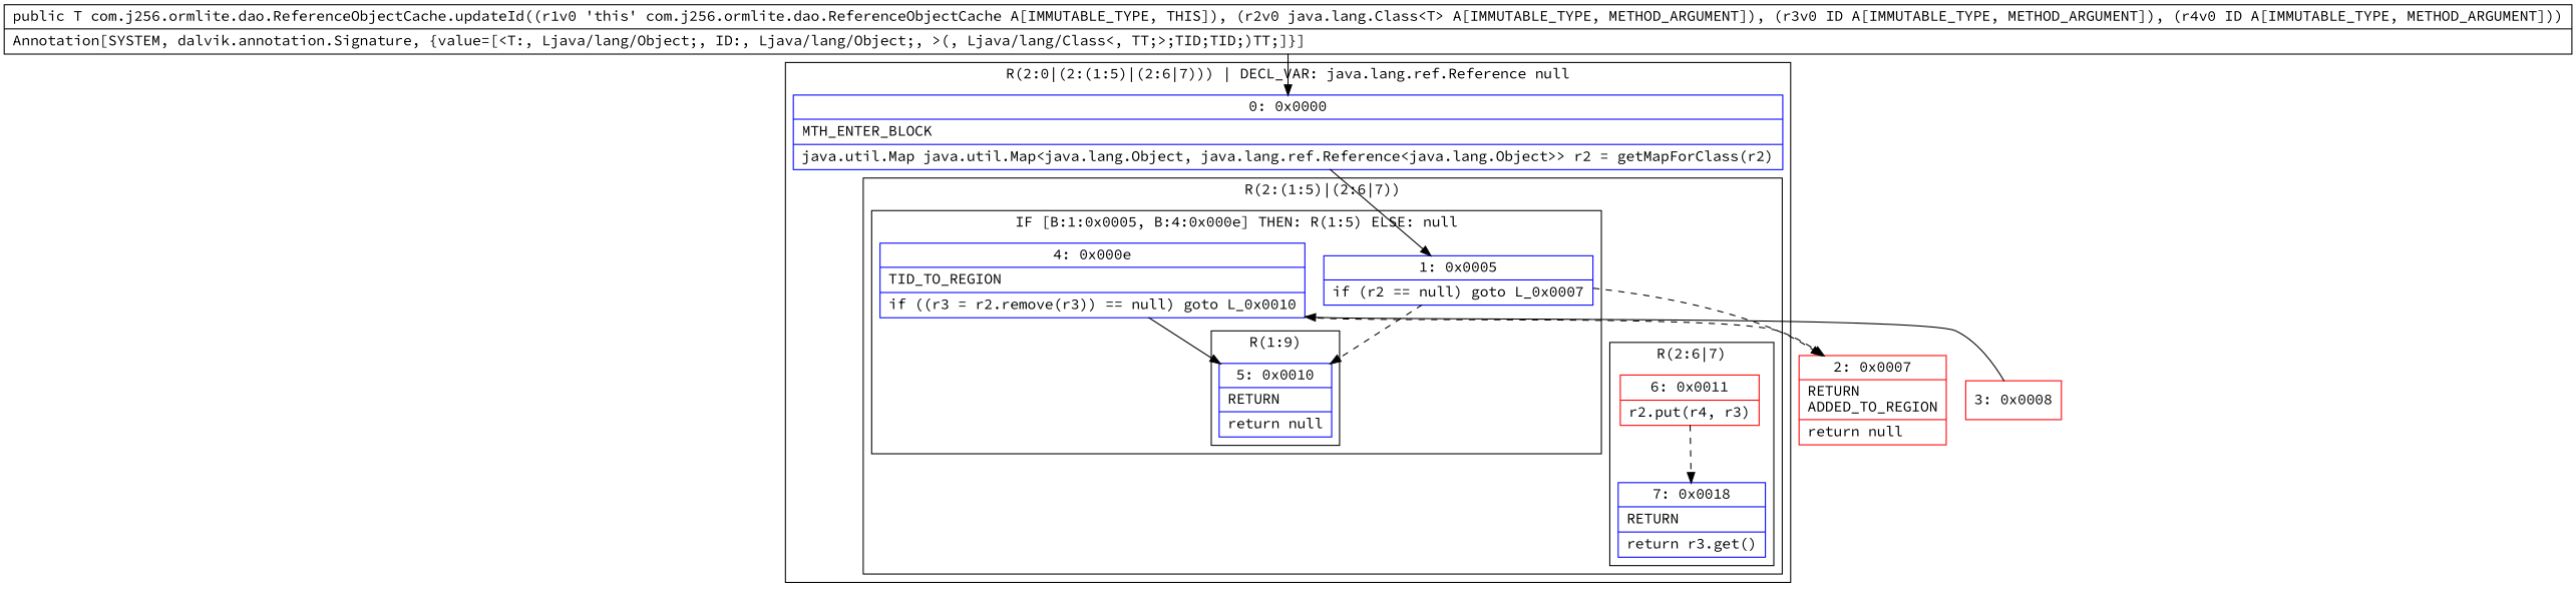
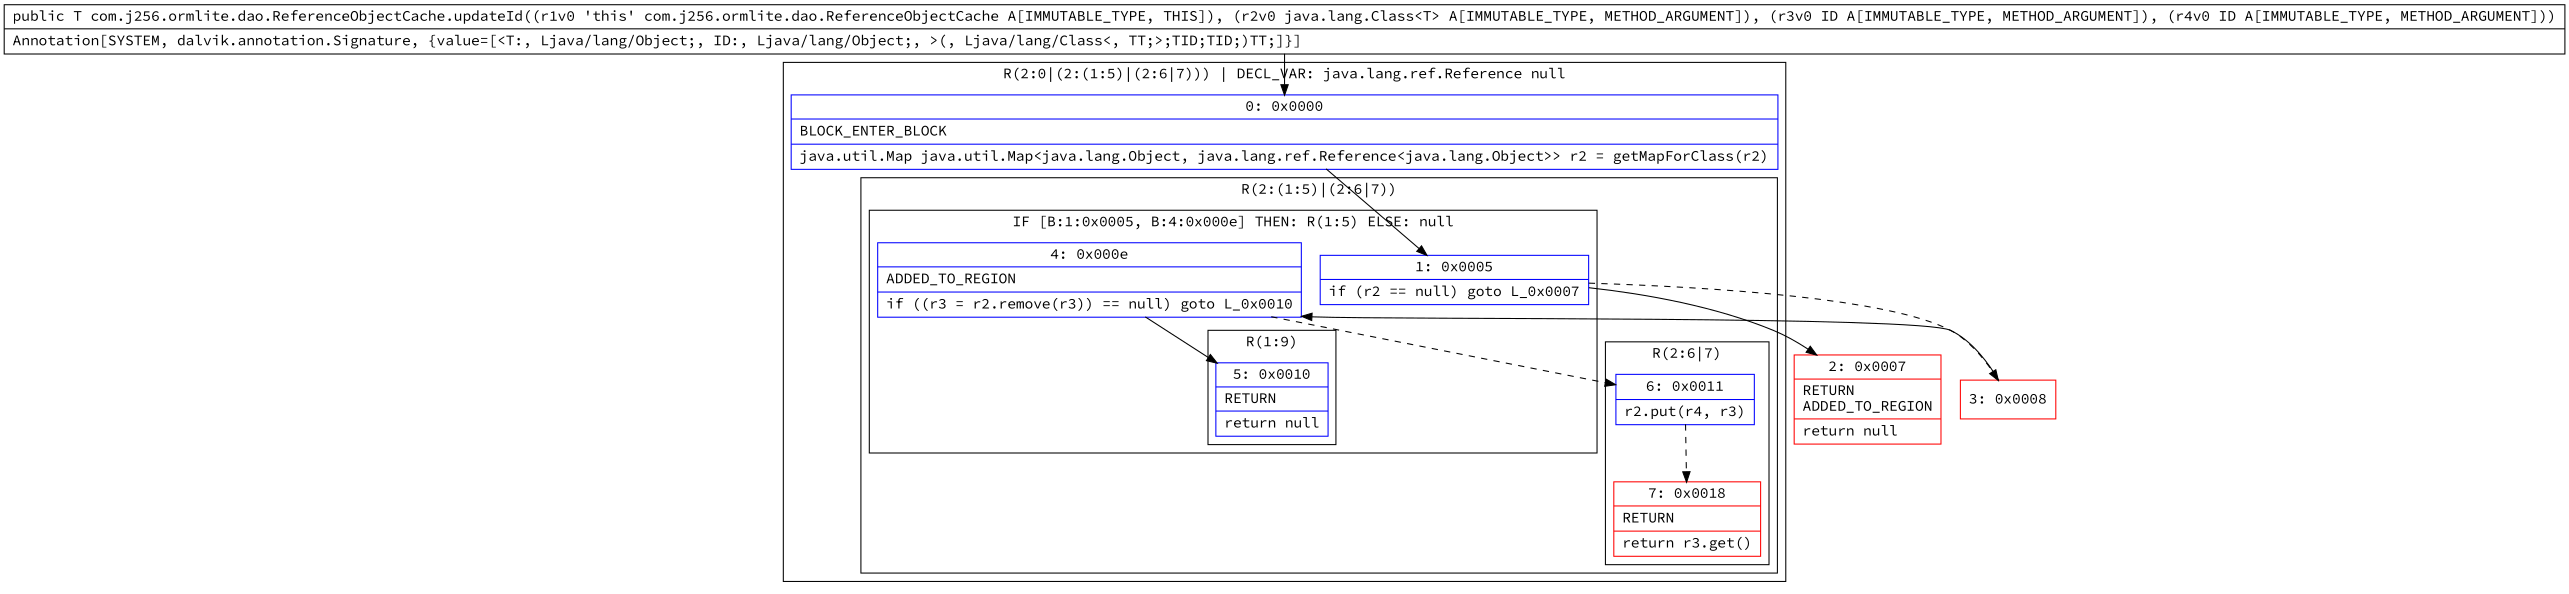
  digraph {
    fontname="Source Code Pro"
    node [color=blue fontname="Source Code Pro" shape=record]
    edge [fontname="Source Code Pro"]
    n1 [label="{5\:\ 0x0010|RETURN\l|return null\l}"]
    n2 [label="{1\:\ 0x0005|if (r2 == null) goto L_0x0007\l}"]
-   n3 [label="{4\:\ 0x000e|TID_TO_REGION\l|if ((r3 = r2.remove(r3)) == null) goto L_0x0010\l}"]
-   n4 [color=red label="{6\:\ 0x0011|r2.put(r4, r3)\l}"]
-   n5 [label="{7\:\ 0x0018|RETURN\l|return r3.get()\l}"]
-   n6 [label="{0\:\ 0x0000|MTH_ENTER_BLOCK\l|java.util.Map java.util.Map\<java.lang.Object, java.lang.ref.Reference\<java.lang.Object\>\> r2 = getMapForClass(r2)\l}"]
+   n3 [label="{4\:\ 0x000e|ADDED_TO_REGION\l|if ((r3 = r2.remove(r3)) == null) goto L_0x0010\l}"]
+   n4 [label="{6\:\ 0x0011|r2.put(r4, r3)\l}"]
+   n5 [color=red label="{7\:\ 0x0018|RETURN\l|return r3.get()\l}"]
+   n6 [label="{0\:\ 0x0000|BLOCK_ENTER_BLOCK\l|java.util.Map java.util.Map\<java.lang.Object, java.lang.ref.Reference\<java.lang.Object\>\> r2 = getMapForClass(r2)\l}"]
    n7 [color=red label="{2\:\ 0x0007|RETURN\lADDED_TO_REGION\l|return null\l}"]
    n8 [color=red label="{3\:\ 0x0008}"]
    n9 [label="{public T com.j256.ormlite.dao.ReferenceObjectCache.updateId((r1v0 'this' com.j256.ormlite.dao.ReferenceObjectCache A[IMMUTABLE_TYPE, THIS]), (r2v0 java.lang.Class\<T\> A[IMMUTABLE_TYPE, METHOD_ARGUMENT]), (r3v0 ID A[IMMUTABLE_TYPE, METHOD_ARGUMENT]), (r4v0 ID A[IMMUTABLE_TYPE, METHOD_ARGUMENT]))  | Annotation[SYSTEM, dalvik.annotation.Signature, \{value=[\<T:, Ljava\/lang\/Object;, ID:, Ljava\/lang\/Object;, \>(, Ljava\/lang\/Class\<, TT;\>;TID;TID;)TT;]\}]\l}" color=""]
    subgraph cluster_1 {
      label="R(2:0|(2:(1:5)|(2:6|7))) | DECL_VAR: java.lang.ref.Reference null\l"
      n6
      subgraph cluster_2 {
        label="R(2:(1:5)|(2:6|7))"
        subgraph cluster_3 {
          label="IF [B:1:0x0005, B:4:0x000e] THEN: R(1:5) ELSE: null"
          n2
          n3
          subgraph cluster_4 {
            label="R(1:9)"
            n1
          }
        }
        subgraph cluster_5 {
          label="R(2:6|7)"
          n4
          n5
        }
      }
    }
-   n2 -> n7 [style=dashed]
-   n2 -> n1 [style=dashed]
+   n2 -> n7
+   n2 -> n8 [style=dashed]
    n3 -> n1
-   n3 -> n7 [style=dashed]
+   n3 -> n4 [style=dashed]
    n4 -> n5 [style=dashed]
    n6 -> n2
    n8 -> n3
    n9 -> n6
  }
